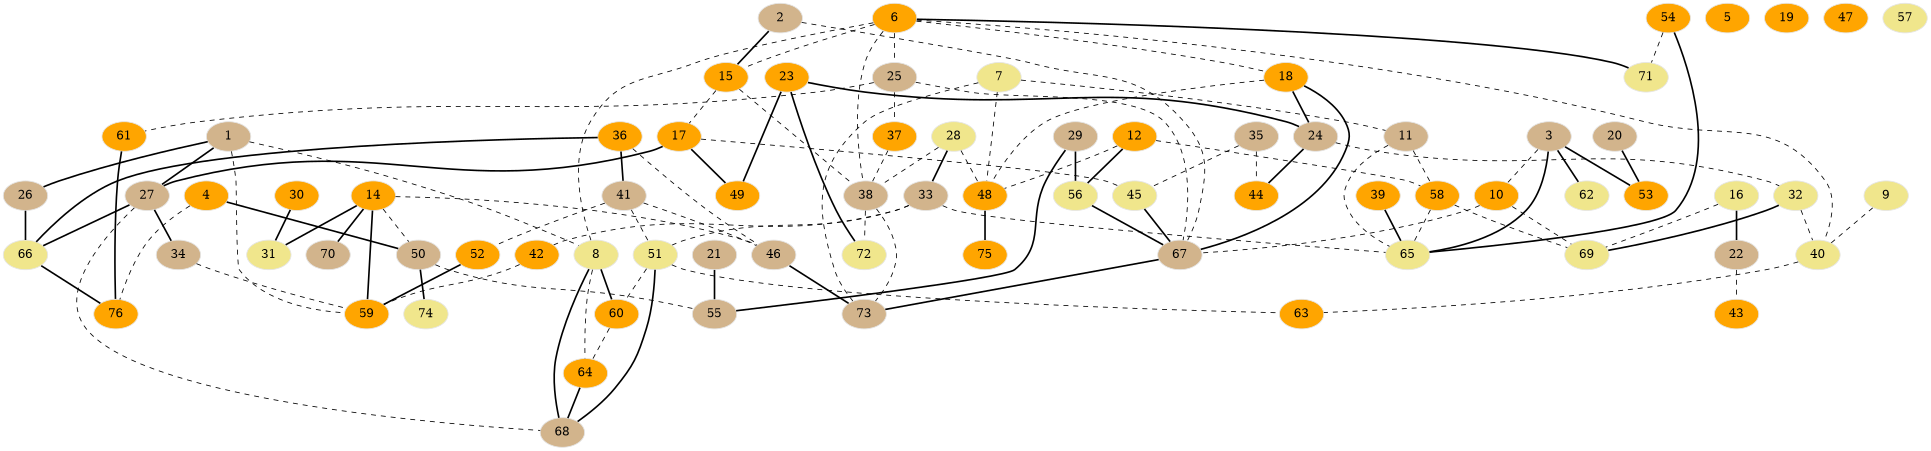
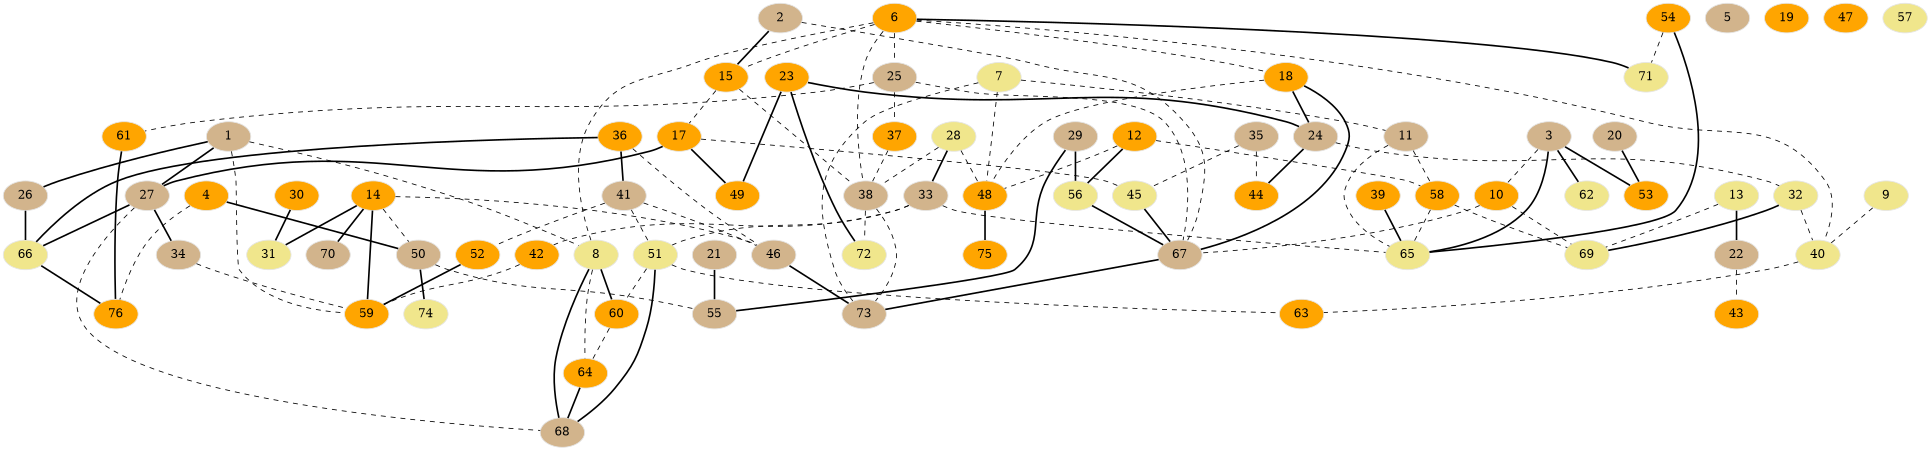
  graph {
    node [color=gray90 fillcolor=orange style=filled]
    edge [style=dashed]
    1 [fillcolor=tan]
    8 [fillcolor=khaki]
    26 [fillcolor=tan]
    27 [fillcolor=tan]
    59
    60
    64
    68 [fillcolor=tan]
    66 [fillcolor=khaki]
    34 [fillcolor=tan]
    2 [fillcolor=tan]
    15
    67 [fillcolor=tan]
    38 [fillcolor=tan]
    17
    73 [fillcolor=tan]
    3 [fillcolor=tan]
    10
    53
    62 [fillcolor=khaki]
    65 [fillcolor=khaki]
    69 [fillcolor=khaki]
    50 [fillcolor=tan]
    4
    76
    55 [fillcolor=tan]
    74 [fillcolor=khaki]
-   5
+   5 [fillcolor=tan]
    6
    18
    25 [fillcolor=tan]
    40 [fillcolor=khaki]
    71 [fillcolor=khaki]
    48
    24 [fillcolor=tan]
    37
    61
    72 [fillcolor=khaki]
    63
    7 [fillcolor=khaki]
    11 [fillcolor=tan]
    58
    75
    9 [fillcolor=khaki]
    12
    56 [fillcolor=khaki]
-   13 [fillcolor=khaki label=16]
+   13 [fillcolor=khaki]
    22 [fillcolor=tan]
    43
    14
    31 [fillcolor=khaki]
    46 [fillcolor=tan]
    70 [fillcolor=tan]
    45 [fillcolor=khaki]
    49
    32 [fillcolor=khaki]
    44
    19
    20 [fillcolor=tan]
    21 [fillcolor=tan]
    23
    28 [fillcolor=khaki]
    33 [fillcolor=tan]
    42
    51 [fillcolor=khaki]
    29 [fillcolor=tan]
    30
    35 [fillcolor=tan]
    36
    41 [fillcolor=tan]
    52
    39
    47
    54
    57 [fillcolor=khaki]
    1 -- 8
    1 -- 26 [style=bold]
    1 -- 27 [style=bold]
    1 -- 59
    8 -- 60 [style=bold]
    8 -- 64
    8 -- 68 [style=bold]
    26 -- 66 [style=bold]
    27 -- 68
    27 -- 66 [style=bold]
    27 -- 34 [style=bold]
    60 -- 64
    64 -- 68 [style=bold]
    66 -- 76 [style=bold]
    34 -- 59
    2 -- 15 [style=bold]
    2 -- 67
    15 -- 38
    15 -- 17
    67 -- 73 [style=bold]
    38 -- 73
    38 -- 72
    17 -- 27 [style=bold]
    17 -- 45
    17 -- 49 [style=bold]
    3 -- 10
    3 -- 53 [style=bold]
    3 -- 62 [style=bold]
    3 -- 65 [style=bold]
    10 -- 67
    10 -- 69
    50 -- 55
    50 -- 74 [style=bold]
    4 -- 50 [style=bold]
    4 -- 76
    6 -- 8
    6 -- 15
    6 -- 38
    6 -- 18
    6 -- 25
    6 -- 40
    6 -- 71 [style=bold]
    18 -- 67 [style=bold]
    18 -- 48
    18 -- 24 [style=bold]
    25 -- 67
    25 -- 37
    25 -- 61
    40 -- 63
    48 -- 75 [style=bold]
    24 -- 32
    24 -- 44 [style=bold]
    37 -- 38
    61 -- 76 [style=bold]
    7 -- 73
    7 -- 48
    7 -- 11
    11 -- 65
    11 -- 58
    58 -- 65
    58 -- 69
    9 -- 40
    12 -- 48
    12 -- 58
    12 -- 56 [style=bold]
    56 -- 67 [style=bold]
    13 -- 69
    13 -- 22 [style=bold]
    22 -- 43
    14 -- 59 [style=bold]
    14 -- 50
    14 -- 31 [style=bold]
    14 -- 46
    14 -- 70 [style=bold]
    46 -- 73 [style=bold]
    45 -- 67 [style=bold]
    32 -- 69 [style=bold]
    32 -- 40
    20 -- 53 [style=bold]
    21 -- 55 [style=bold]
    23 -- 24 [style=bold]
    23 -- 72 [style=bold]
    23 -- 49 [style=bold]
    28 -- 38
    28 -- 48
    28 -- 33 [style=bold]
    33 -- 65
    33 -- 42
    33 -- 51
    42 -- 59
    51 -- 60
    51 -- 68 [style=bold]
    51 -- 63
    29 -- 55 [style=bold]
    29 -- 56 [style=bold]
    30 -- 31 [style=bold]
    35 -- 45
    35 -- 44
    36 -- 66 [style=bold]
    36 -- 46
    36 -- 41 [style=bold]
    41 -- 46
    41 -- 51
    41 -- 52
    52 -- 59 [style=bold]
    39 -- 65 [style=bold]
    54 -- 65 [style=bold]
    54 -- 71
  }
